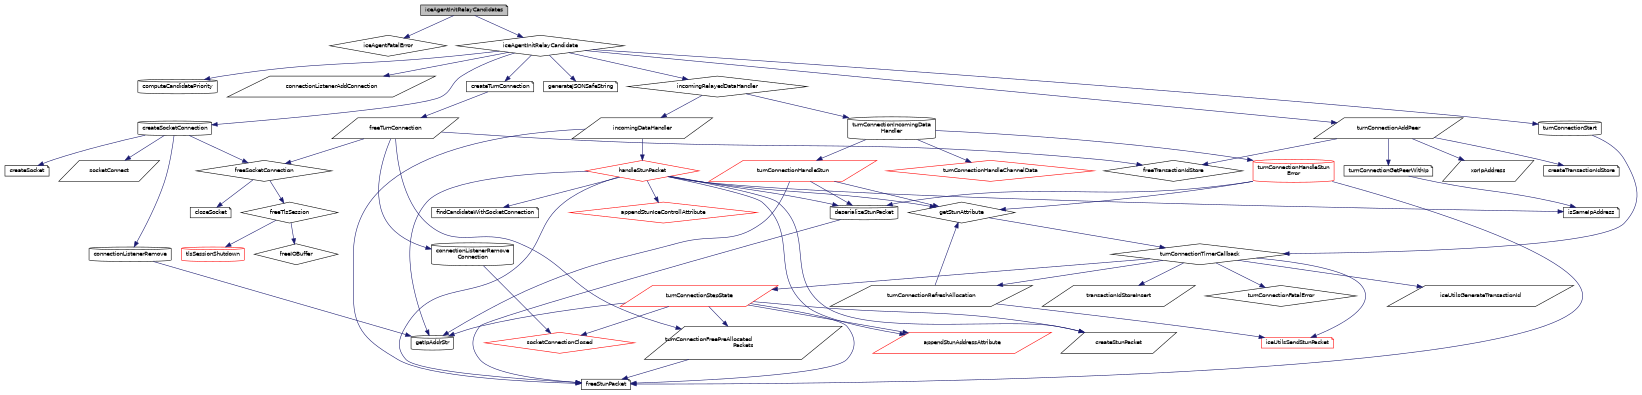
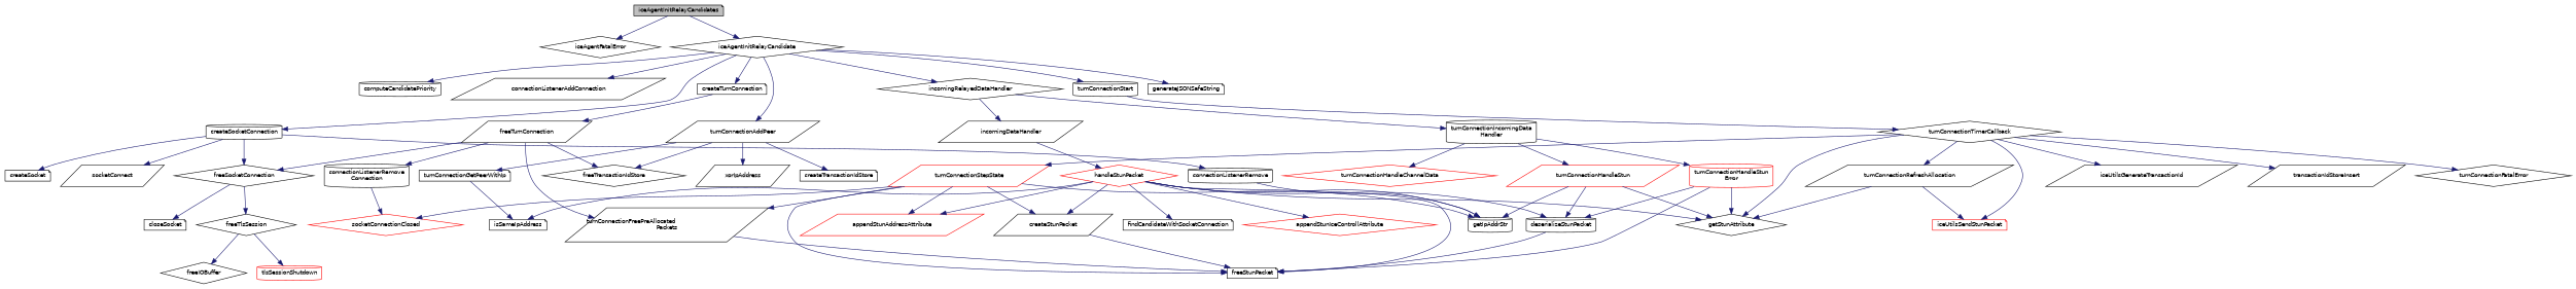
  digraph {
    rankdir=TB
    node [color=black fillcolor=white fontname=Helvetica fontsize=10 shape=diamond style=filled]
    edge [color=midnightblue fontname=Helvetica fontsize=10 labelfontname=Helvetica labelfontsize=10 style=solid]
    n1 [fillcolor=grey75 fontcolor=black height=0.2 label=iceAgentInitRelayCandidates shape=note width=0.4]
    n2 [height=0.2 label=iceAgentFatalError width=0.4]
    n3 [height=0.2 label=iceAgentInitRelayCandidate width=0.4]
    n4 [height=0.2 label=computeCandidatePriority shape=cylinder width=0.4]
    n5 [height=0.2 label=connectionListenerAddConnection shape=parallelogram width=0.4]
    n6 [height=0.2 label=createSocketConnection shape=cylinder width=0.4]
    n7 [height=0.2 label=createTurnConnection shape=note width=0.4]
    n8 [height=0.2 label=generateJSONSafeString shape=note width=0.4]
    n9 [height=0.2 label=incomingRelayedDataHandler width=0.4]
    n10 [height=0.2 label=turnConnectionAddPeer shape=parallelogram width=0.4]
    n11 [height=0.2 label=turnConnectionStart shape=cylinder width=0.4]
    n12 [height=0.2 label=createSocket shape=note width=0.4]
    n13 [height=0.2 label=freeSocketConnection width=0.4]
    n14 [height=0.2 label=connectionListenerRemove shape=cylinder width=0.4]
    n15 [height=0.2 label=socketConnect shape=parallelogram width=0.4]
    n16 [height=0.2 label=freeTurnConnection shape=parallelogram width=0.4]
    n17 [height=0.2 label=incomingDataHandler shape=parallelogram width=0.4]
    n18 [height=0.2 label="turnConnectionIncomingData\lHandler" shape=cylinder width=0.4]
    n19 [height=0.2 label=freeTransactionIdStore width=0.4]
    n20 [height=0.2 label=createTransactionIdStore shape=note width=0.4]
    n21 [height=0.2 label=turnConnectionGetPeerWithIp shape=note width=0.4]
    n22 [height=0.2 label=xorIpAddress shape=parallelogram width=0.4]
    n23 [height=0.2 label=turnConnectionTimerCallback width=0.4]
    n24 [height=0.2 label=closeSocket shape=note width=0.4]
    n25 [height=0.2 label=freeTlsSession width=0.4]
    n26 [height=0.2 label=getIpAddrStr shape=cylinder width=0.4]
    n27 [height=0.2 label=freeIOBuffer width=0.4]
    n28 [color=red height=0.2 label=tlsSessionShutdown shape=cylinder width=0.4]
    n29 [height=0.2 label="connectionListenerRemove\lConnection" shape=cylinder width=0.4]
    n30 [height=0.2 label="turnConnectionFreePreAllocated\lPackets" shape=parallelogram width=0.4]
    n31 [color=red height=0.2 label=socketConnectionClosed width=0.4]
    n32 [height=0.2 label=freeStunPacket shape=note width=0.4]
    n33 [color=red height=0.2 label=handleStunPacket width=0.4]
    n34 [color=red height=0.2 label=turnConnectionHandleChannelData width=0.4]
    n35 [color=red height=0.2 label=turnConnectionHandleStun shape=parallelogram width=0.4]
    n36 [color=red height=0.2 label="turnConnectionHandleStun\lError" shape=cylinder width=0.4]
    n37 [color=red height=0.2 label=appendStunAddressAttribute shape=parallelogram width=0.4]
    n38 [color=red height=0.2 label=appendStunIceControllAttribute width=0.4]
    n39 [height=0.2 label=createStunPacket shape=parallelogram width=0.4]
    n40 [height=0.2 label=deserializeStunPacket shape=cylinder width=0.4]
    n41 [height=0.2 label=findCandidateWithSocketConnection shape=note width=0.4]
    n42 [height=0.2 label=getStunAttribute width=0.4]
    n43 [height=0.2 label=isSameIpAddress shape=note width=0.4]
    n44 [height=0.2 label=iceUtilsGenerateTransactionId shape=parallelogram width=0.4]
    n45 [color=red height=0.2 label=iceUtilsSendStunPacket shape=note width=0.4]
    n46 [height=0.2 label=transactionIdStoreInsert shape=parallelogram width=0.4]
    n47 [height=0.2 label=turnConnectionFatalError width=0.4]
    n48 [height=0.2 label=turnConnectionRefreshAllocation shape=parallelogram width=0.4]
    n49 [color=red height=0.2 label=turnConnectionStepState shape=parallelogram width=0.4]
    n1 -> n2
    n1 -> n3
    n3 -> n4
    n3 -> n5
    n3 -> n6
    n3 -> n7
    n3 -> n8
    n3 -> n9
    n3 -> n10
    n3 -> n11
    n6 -> n12
    n6 -> n13
    n6 -> n14
    n6 -> n15
    n7 -> n16
    n9 -> n17
    n9 -> n18
    n10 -> n19
    n10 -> n20
    n10 -> n21
    n10 -> n22
    n11 -> n23
    n13 -> n24
    n13 -> n25
    n14 -> n26
    n16 -> n13
    n16 -> n19
    n16 -> n29
    n16 -> n30
    n17 -> n33
    n18 -> n34
    n18 -> n35
    n18 -> n36
    n21 -> n43
-   n42 -> n23
+   n23 -> n42
    n23 -> n44
    n23 -> n45
    n23 -> n46
    n23 -> n47
    n23 -> n48
    n23 -> n49
    n25 -> n27
    n25 -> n28
    n29 -> n31
    n30 -> n32
    n33 -> n26
    n33 -> n32
    n33 -> n37
    n33 -> n38
    n33 -> n39
    n33 -> n40
    n33 -> n41
    n33 -> n42
    n33 -> n43
    n35 -> n26
    n35 -> n40
    n35 -> n42
    n36 -> n32
    n36 -> n40
    n36 -> n42
-   n17 -> n32
+   n39 -> n32
    n40 -> n32
    n48 -> n42
    n48 -> n45
    n49 -> n26
    n49 -> n30
    n49 -> n31
    n49 -> n32
    n49 -> n37
    n49 -> n39
  }
